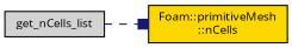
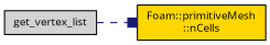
  digraph {
    rankdir=LR
    fontname="Open Sans"
    node [color=black fontname="Open Sans" fontsize=10 shape=record style=filled]
-   n1 [fillcolor=lightgrey fontcolor=black height=0.2 label=get_nCells_list width=0.4]
+   n1 [fillcolor=lightgrey fontcolor=black height=0.2 label=get_vertex_list width=0.4]
    n2 [height=0.2 label="Foam::primitiveMesh\l::nCells" width=0.4 fillcolor=gold]
    n1 -> n2 [color=midnightblue fontname="Open Sans" fontsize=10 labelfontname=Helvetica labelfontsize=10 style=dashed arrowhead=box]
  }
